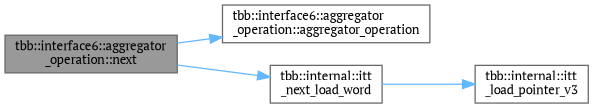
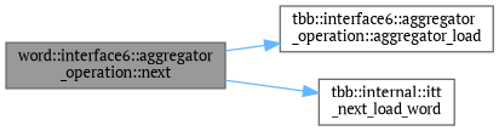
  digraph {
    fontname="PT Serif"
    rankdir=LR
    node [color=grey40 fillcolor=white fontname="PT Serif" fontsize=10 shape=box style=filled]
    edge [color=steelblue1 fontname="PT Serif" fontsize=10 labelfontname=Helvetica labelfontsize=10 style=solid]
-   n1 [color=gray40 fillcolor=grey60 fontcolor=black height=0.2 label="tbb::interface6::aggregator\l_operation::next" width=0.4]
-   n2 [height=0.2 label="tbb::interface6::aggregator\l_operation::aggregator_operation" width=0.4]
+   n1 [color=gray40 fillcolor=grey60 fontcolor=black height=0.2 label="word::interface6::aggregator\l_operation::next" width=0.4]
+   n2 [height=0.2 label="tbb::interface6::aggregator\l_operation::aggregator_load" width=0.4]
    n3 [height=0.2 label="tbb::internal::itt\l_next_load_word" width=0.4]
-   n4 [height=0.2 label="tbb::internal::itt\l_load_pointer_v3" width=0.4]
    n1 -> n2
    n1 -> n3
-   n3 -> n4
  }
